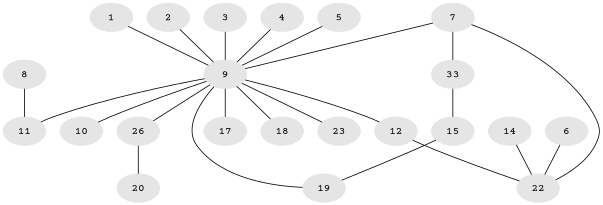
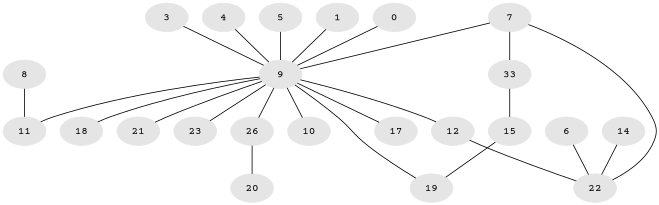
  graph {
    fontname="Courier Prime"
    node [color=gray90 fontname="Courier Prime" style=filled]
    edge [fontname="Courier Prime" weight=1.0]
    1
    9
    11
    10
    12
    n6 [label=26]
    17
    18
    19
+   21
    23
-   2
+   2 [label=0]
    3
    4
    5
    6
    22
    7
    n19 [label=33]
    15
    8
    14
    20
    1 -- 9
    9 -- 11
    9 -- 10
    9 -- 12
    9 -- n6
    9 -- 17
    9 -- 18
    9 -- 19
+   9 -- 21
    9 -- 23
    12 -- 22
    n6 -- 20
    2 -- 9
    3 -- 9
    4 -- 9
    5 -- 9
    6 -- 22
    7 -- 9
    7 -- 22
    7 -- n19
    n19 -- 15
    15 -- 19
    8 -- 11
    14 -- 22
  }
